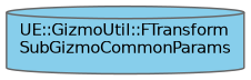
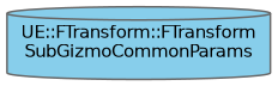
  digraph {
    rankdir=TB
-   n1 [color=grey40 fillcolor=skyblue fontname=Helvetica fontsize=10 height=0.2 label="UE::GizmoUtil::FTransform\lSubGizmoCommonParams" shape=cylinder style=filled width=0.4]
+   n1 [color=grey40 fillcolor=skyblue fontname=Helvetica fontsize=10 height=0.2 label="UE::FTransform::FTransform\lSubGizmoCommonParams" shape=cylinder style=filled width=0.4]
  }
